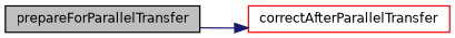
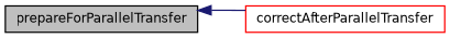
  digraph {
    rankdir=LR
    node [fontname=Helvetica fontsize=10 shape=record]
    n1 [color=black fillcolor=grey75 fontcolor=black height=0.2 label=prepareForParallelTransfer style=filled width=0.4]
    n2 [color=red height=0.2 label=correctAfterParallelTransfer width=0.4]
-   n1 -> n2 [color=midnightblue fontname=Helvetica fontsize=10 labelfontname=Helvetica labelfontsize=10 style=solid]
+   n2 -> n1 [color=midnightblue fontname=Helvetica fontsize=10 labelfontname=Helvetica labelfontsize=10 style=solid]
  }
